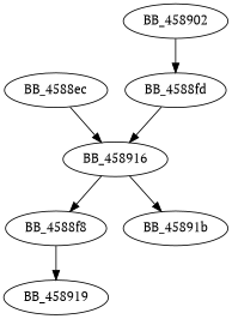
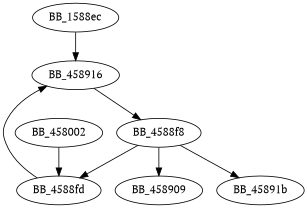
  digraph {
    fontname="PT Serif"
    node [fontname="PT Serif"]
    edge [fontname="PT Serif"]
-   BB_4588ec
+   BB_4588ec [label=BB_1588ec]
    BB_458916
    BB_4588f8
    BB_4588fd
-   BB_458909 [label=BB_458919]
+   BB_458909
    BB_45891b
-   BB_458902
+   BB_458902 [label=BB_458002]
    BB_4588ec -> BB_458916
    BB_458916 -> BB_4588f8
-   BB_458916 -> BB_45891b
+   BB_4588f8 -> BB_45891b
+   BB_4588f8 -> BB_4588fd
    BB_4588f8 -> BB_458909
    BB_4588fd -> BB_458916
    BB_458902 -> BB_4588fd
  }
